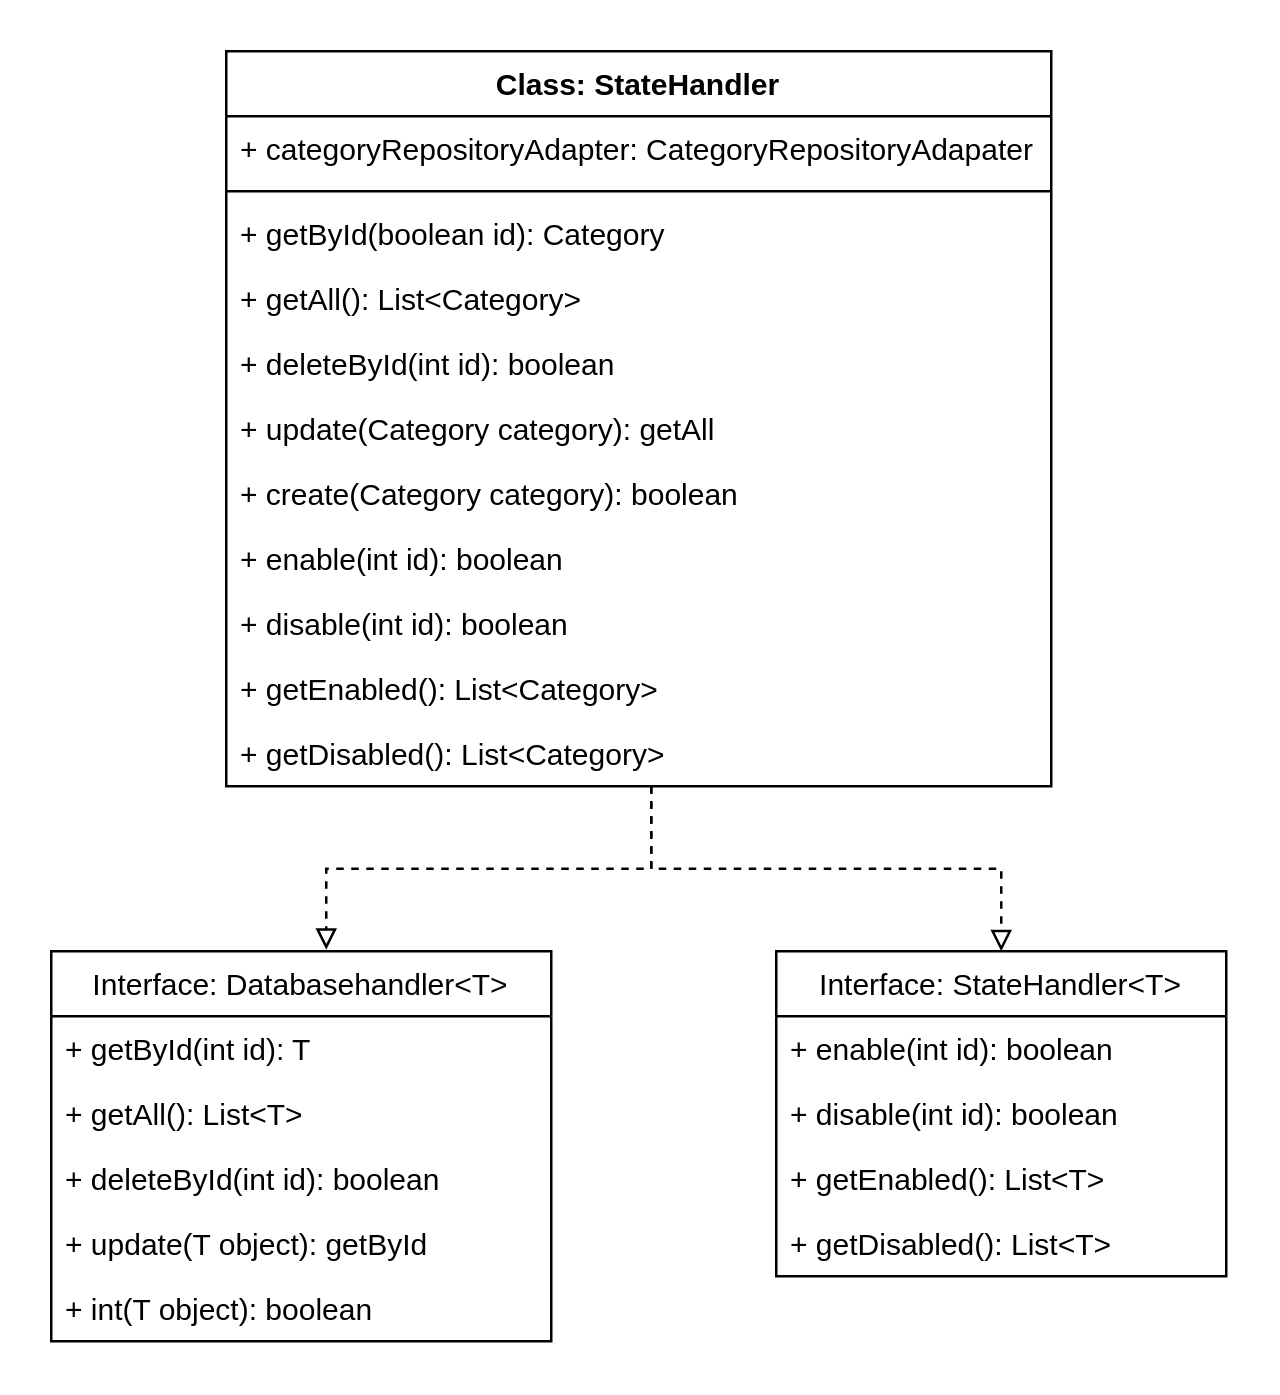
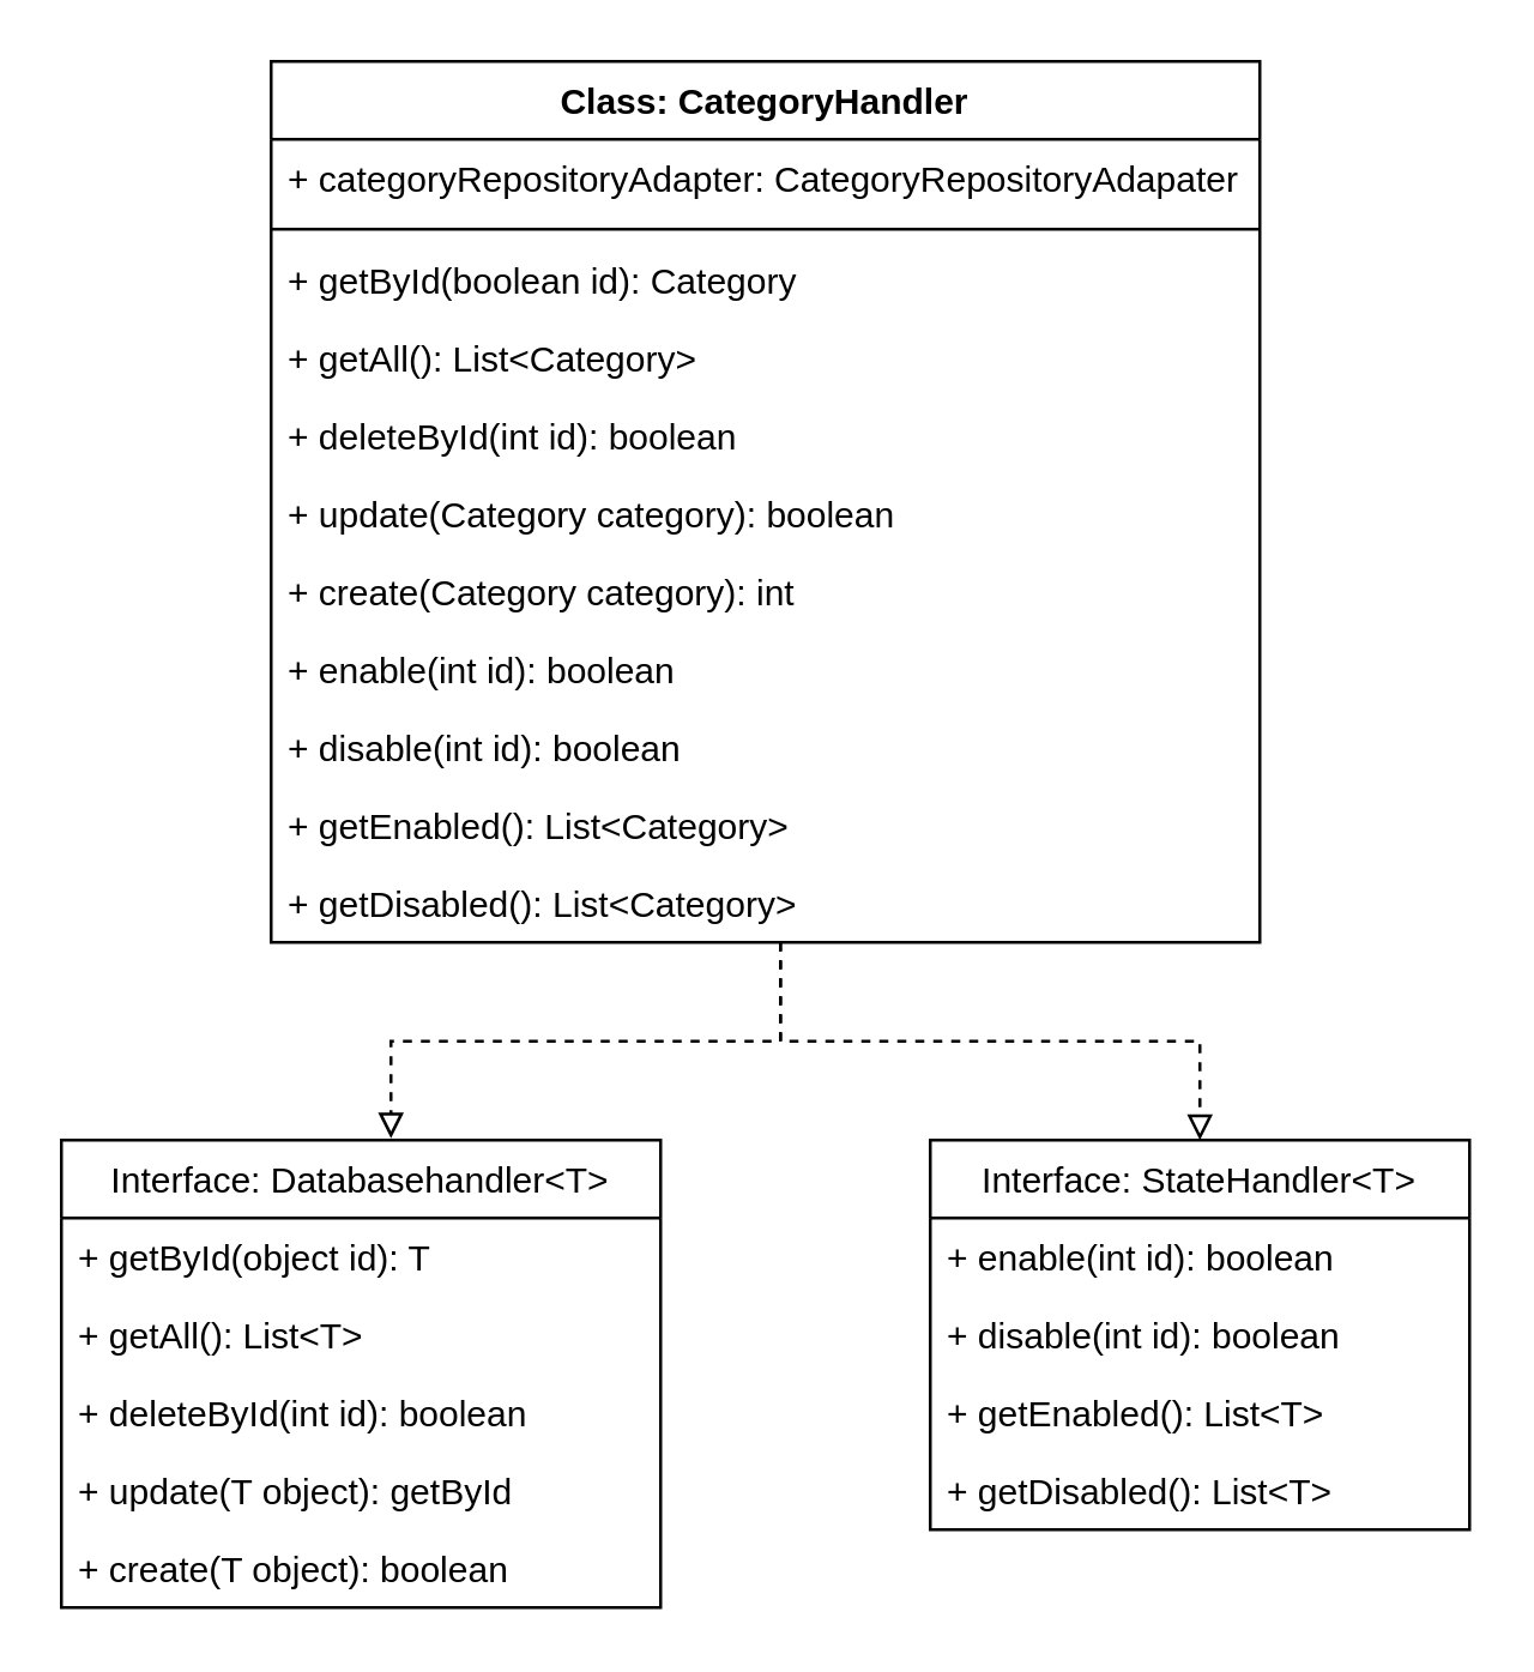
  <mxCell id="0" />
  <mxCell id="1" parent="0" />
  <mxCell id="2" style="edgeStyle=orthogonalEdgeStyle;rounded=0;orthogonalLoop=1;jettySize=auto;html=1;entryX=0.55;entryY=-0.004;entryDx=0;entryDy=0;entryPerimeter=0;dashed=1;endArrow=block;endFill=0;" parent="1" source="4" target="16" edge="1"><mxGeometry relative="1" as="geometry"><Array as="points"><mxPoint x="260" y="347" /><mxPoint x="130" y="347" /></Array></mxGeometry></mxCell>
  <mxCell id="3" style="edgeStyle=orthogonalEdgeStyle;rounded=0;orthogonalLoop=1;jettySize=auto;html=1;entryX=0.5;entryY=0;entryDx=0;entryDy=0;dashed=1;endArrow=block;endFill=0;" parent="1" source="4" target="22" edge="1"><mxGeometry relative="1" as="geometry"><Array as="points"><mxPoint x="260" y="347" /><mxPoint x="400" y="347" /></Array></mxGeometry></mxCell>
- <mxCell id="4" value="Class: StateHandler" style="swimlane;fontStyle=1;align=center;verticalAlign=top;childLayout=stackLayout;horizontal=1;startSize=26;horizontalStack=0;resizeParent=1;resizeParentMax=0;resizeLast=0;collapsible=1;marginBottom=0;" parent="1" vertex="1"><mxGeometry x="90" y="20" width="330" height="294" as="geometry"><mxRectangle x="80" y="40" width="130" height="26" as="alternateBounds" /></mxGeometry></mxCell>
+ <mxCell id="4" value="Class: CategoryHandler" style="swimlane;fontStyle=1;align=center;verticalAlign=top;childLayout=stackLayout;horizontal=1;startSize=26;horizontalStack=0;resizeParent=1;resizeParentMax=0;resizeLast=0;collapsible=1;marginBottom=0;" parent="1" vertex="1"><mxGeometry x="90" y="20" width="330" height="294" as="geometry"><mxRectangle x="80" y="40" width="130" height="26" as="alternateBounds" /></mxGeometry></mxCell>
  <mxCell id="5" value="+ categoryRepositoryAdapter: CategoryRepositoryAdapater" style="text;strokeColor=none;fillColor=none;align=left;verticalAlign=top;spacingLeft=4;spacingRight=4;overflow=hidden;rotatable=0;points=[[0,0.5],[1,0.5]];portConstraint=eastwest;" parent="4" vertex="1"><mxGeometry y="26" width="330" height="26" as="geometry" /></mxCell>
  <mxCell id="6" value="" style="line;strokeWidth=1;fillColor=none;align=left;verticalAlign=middle;spacingTop=-1;spacingLeft=3;spacingRight=3;rotatable=0;labelPosition=right;points=[];portConstraint=eastwest;" parent="4" vertex="1"><mxGeometry y="52" width="330" height="8" as="geometry" /></mxCell>
  <mxCell id="7" value="+ getById(boolean id): Category" style="text;strokeColor=none;fillColor=none;align=left;verticalAlign=top;spacingLeft=4;spacingRight=4;overflow=hidden;rotatable=0;points=[[0,0.5],[1,0.5]];portConstraint=eastwest;" parent="4" vertex="1"><mxGeometry y="60" width="330" height="26" as="geometry" /></mxCell>
  <mxCell id="8" value="+ getAll(): List&lt;Category&gt;" style="text;strokeColor=none;fillColor=none;align=left;verticalAlign=top;spacingLeft=4;spacingRight=4;overflow=hidden;rotatable=0;points=[[0,0.5],[1,0.5]];portConstraint=eastwest;" parent="4" vertex="1"><mxGeometry y="86" width="330" height="26" as="geometry" /></mxCell>
  <mxCell id="9" value="+ deleteById(int id): boolean" style="text;strokeColor=none;fillColor=none;align=left;verticalAlign=top;spacingLeft=4;spacingRight=4;overflow=hidden;rotatable=0;points=[[0,0.5],[1,0.5]];portConstraint=eastwest;" parent="4" vertex="1"><mxGeometry y="112" width="330" height="26" as="geometry" /></mxCell>
- <mxCell id="10" value="+ update(Category category): getAll" style="text;strokeColor=none;fillColor=none;align=left;verticalAlign=top;spacingLeft=4;spacingRight=4;overflow=hidden;rotatable=0;points=[[0,0.5],[1,0.5]];portConstraint=eastwest;" parent="4" vertex="1"><mxGeometry y="138" width="330" height="26" as="geometry" /></mxCell>
- <mxCell id="11" value="+ create(Category category): boolean" style="text;strokeColor=none;fillColor=none;align=left;verticalAlign=top;spacingLeft=4;spacingRight=4;overflow=hidden;rotatable=0;points=[[0,0.5],[1,0.5]];portConstraint=eastwest;" parent="4" vertex="1"><mxGeometry y="164" width="330" height="26" as="geometry" /></mxCell>
+ <mxCell id="10" value="+ update(Category category): boolean" style="text;strokeColor=none;fillColor=none;align=left;verticalAlign=top;spacingLeft=4;spacingRight=4;overflow=hidden;rotatable=0;points=[[0,0.5],[1,0.5]];portConstraint=eastwest;" parent="4" vertex="1"><mxGeometry y="138" width="330" height="26" as="geometry" /></mxCell>
+ <mxCell id="11" value="+ create(Category category): int" style="text;strokeColor=none;fillColor=none;align=left;verticalAlign=top;spacingLeft=4;spacingRight=4;overflow=hidden;rotatable=0;points=[[0,0.5],[1,0.5]];portConstraint=eastwest;" parent="4" vertex="1"><mxGeometry y="164" width="330" height="26" as="geometry" /></mxCell>
  <mxCell id="12" value="+ enable(int id): boolean" style="text;strokeColor=none;fillColor=none;align=left;verticalAlign=top;spacingLeft=4;spacingRight=4;overflow=hidden;rotatable=0;points=[[0,0.5],[1,0.5]];portConstraint=eastwest;" parent="4" vertex="1"><mxGeometry y="190" width="330" height="26" as="geometry" /></mxCell>
  <mxCell id="13" value="+ disable(int id): boolean" style="text;strokeColor=none;fillColor=none;align=left;verticalAlign=top;spacingLeft=4;spacingRight=4;overflow=hidden;rotatable=0;points=[[0,0.5],[1,0.5]];portConstraint=eastwest;" parent="4" vertex="1"><mxGeometry y="216" width="330" height="26" as="geometry" /></mxCell>
  <mxCell id="14" value="+ getEnabled(): List&lt;Category&gt;" style="text;strokeColor=none;fillColor=none;align=left;verticalAlign=top;spacingLeft=4;spacingRight=4;overflow=hidden;rotatable=0;points=[[0,0.5],[1,0.5]];portConstraint=eastwest;" parent="4" vertex="1"><mxGeometry y="242" width="330" height="26" as="geometry" /></mxCell>
  <mxCell id="15" value="+ getDisabled(): List&lt;Category&gt;" style="text;strokeColor=none;fillColor=none;align=left;verticalAlign=top;spacingLeft=4;spacingRight=4;overflow=hidden;rotatable=0;points=[[0,0.5],[1,0.5]];portConstraint=eastwest;" parent="4" vertex="1"><mxGeometry y="268" width="330" height="26" as="geometry" /></mxCell>
  <mxCell id="16" value="Interface: Databasehandler&lt;T&gt;" style="swimlane;fontStyle=0;childLayout=stackLayout;horizontal=1;startSize=26;fillColor=none;horizontalStack=0;resizeParent=1;resizeParentMax=0;resizeLast=0;collapsible=1;marginBottom=0;" parent="1" vertex="1"><mxGeometry x="20" y="380" width="200" height="156" as="geometry" /></mxCell>
- <mxCell id="17" value="+ getById(int id): T" style="text;strokeColor=none;fillColor=none;align=left;verticalAlign=top;spacingLeft=4;spacingRight=4;overflow=hidden;rotatable=0;points=[[0,0.5],[1,0.5]];portConstraint=eastwest;" parent="16" vertex="1"><mxGeometry y="26" width="200" height="26" as="geometry" /></mxCell>
+ <mxCell id="17" value="+ getById(object id): T" style="text;strokeColor=none;fillColor=none;align=left;verticalAlign=top;spacingLeft=4;spacingRight=4;overflow=hidden;rotatable=0;points=[[0,0.5],[1,0.5]];portConstraint=eastwest;" parent="16" vertex="1"><mxGeometry y="26" width="200" height="26" as="geometry" /></mxCell>
  <mxCell id="18" value="+ getAll(): List&lt;T&gt;" style="text;strokeColor=none;fillColor=none;align=left;verticalAlign=top;spacingLeft=4;spacingRight=4;overflow=hidden;rotatable=0;points=[[0,0.5],[1,0.5]];portConstraint=eastwest;" parent="16" vertex="1"><mxGeometry y="52" width="200" height="26" as="geometry" /></mxCell>
  <mxCell id="19" value="+ deleteById(int id): boolean" style="text;strokeColor=none;fillColor=none;align=left;verticalAlign=top;spacingLeft=4;spacingRight=4;overflow=hidden;rotatable=0;points=[[0,0.5],[1,0.5]];portConstraint=eastwest;" parent="16" vertex="1"><mxGeometry y="78" width="200" height="26" as="geometry" /></mxCell>
  <mxCell id="20" value="+ update(T object): getById" style="text;strokeColor=none;fillColor=none;align=left;verticalAlign=top;spacingLeft=4;spacingRight=4;overflow=hidden;rotatable=0;points=[[0,0.5],[1,0.5]];portConstraint=eastwest;" parent="16" vertex="1"><mxGeometry y="104" width="200" height="26" as="geometry" /></mxCell>
- <mxCell id="21" value="+ int(T object): boolean" style="text;strokeColor=none;fillColor=none;align=left;verticalAlign=top;spacingLeft=4;spacingRight=4;overflow=hidden;rotatable=0;points=[[0,0.5],[1,0.5]];portConstraint=eastwest;" parent="16" vertex="1"><mxGeometry y="130" width="200" height="26" as="geometry" /></mxCell>
+ <mxCell id="21" value="+ create(T object): boolean" style="text;strokeColor=none;fillColor=none;align=left;verticalAlign=top;spacingLeft=4;spacingRight=4;overflow=hidden;rotatable=0;points=[[0,0.5],[1,0.5]];portConstraint=eastwest;" parent="16" vertex="1"><mxGeometry y="130" width="200" height="26" as="geometry" /></mxCell>
  <mxCell id="22" value="Interface: StateHandler&lt;T&gt;" style="swimlane;fontStyle=0;childLayout=stackLayout;horizontal=1;startSize=26;fillColor=none;horizontalStack=0;resizeParent=1;resizeParentMax=0;resizeLast=0;collapsible=1;marginBottom=0;" parent="1" vertex="1"><mxGeometry x="310" y="380" width="180" height="130" as="geometry" /></mxCell>
  <mxCell id="23" value="+ enable(int id): boolean" style="text;strokeColor=none;fillColor=none;align=left;verticalAlign=top;spacingLeft=4;spacingRight=4;overflow=hidden;rotatable=0;points=[[0,0.5],[1,0.5]];portConstraint=eastwest;" parent="22" vertex="1"><mxGeometry y="26" width="180" height="26" as="geometry" /></mxCell>
  <mxCell id="24" value="+ disable(int id): boolean" style="text;strokeColor=none;fillColor=none;align=left;verticalAlign=top;spacingLeft=4;spacingRight=4;overflow=hidden;rotatable=0;points=[[0,0.5],[1,0.5]];portConstraint=eastwest;" parent="22" vertex="1"><mxGeometry y="52" width="180" height="26" as="geometry" /></mxCell>
  <mxCell id="25" value="+ getEnabled(): List&lt;T&gt;" style="text;strokeColor=none;fillColor=none;align=left;verticalAlign=top;spacingLeft=4;spacingRight=4;overflow=hidden;rotatable=0;points=[[0,0.5],[1,0.5]];portConstraint=eastwest;" parent="22" vertex="1"><mxGeometry y="78" width="180" height="26" as="geometry" /></mxCell>
  <mxCell id="26" value="+ getDisabled(): List&lt;T&gt;" style="text;strokeColor=none;fillColor=none;align=left;verticalAlign=top;spacingLeft=4;spacingRight=4;overflow=hidden;rotatable=0;points=[[0,0.5],[1,0.5]];portConstraint=eastwest;" parent="22" vertex="1"><mxGeometry y="104" width="180" height="26" as="geometry" /></mxCell>
